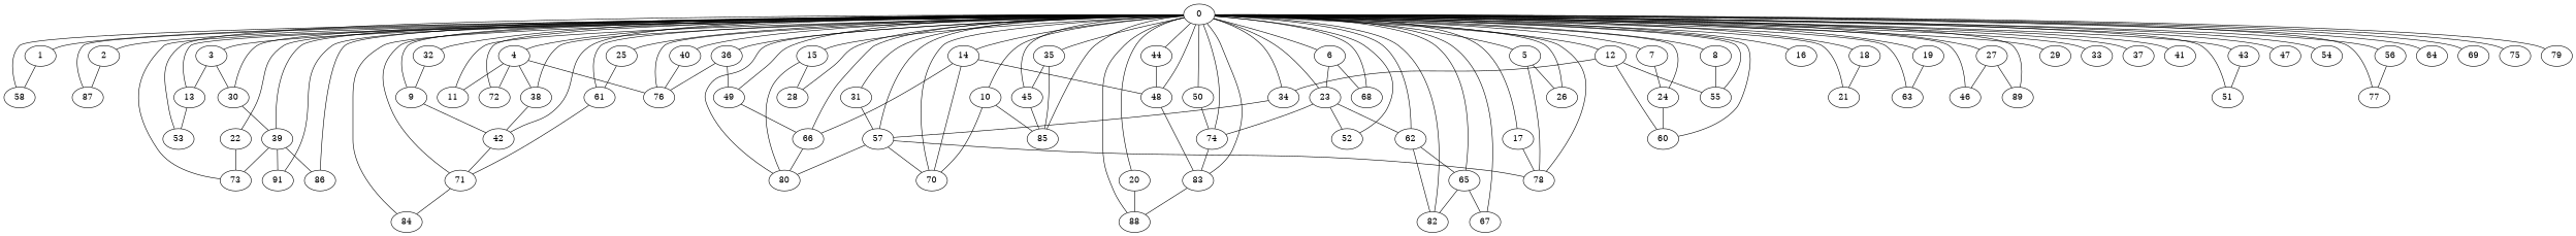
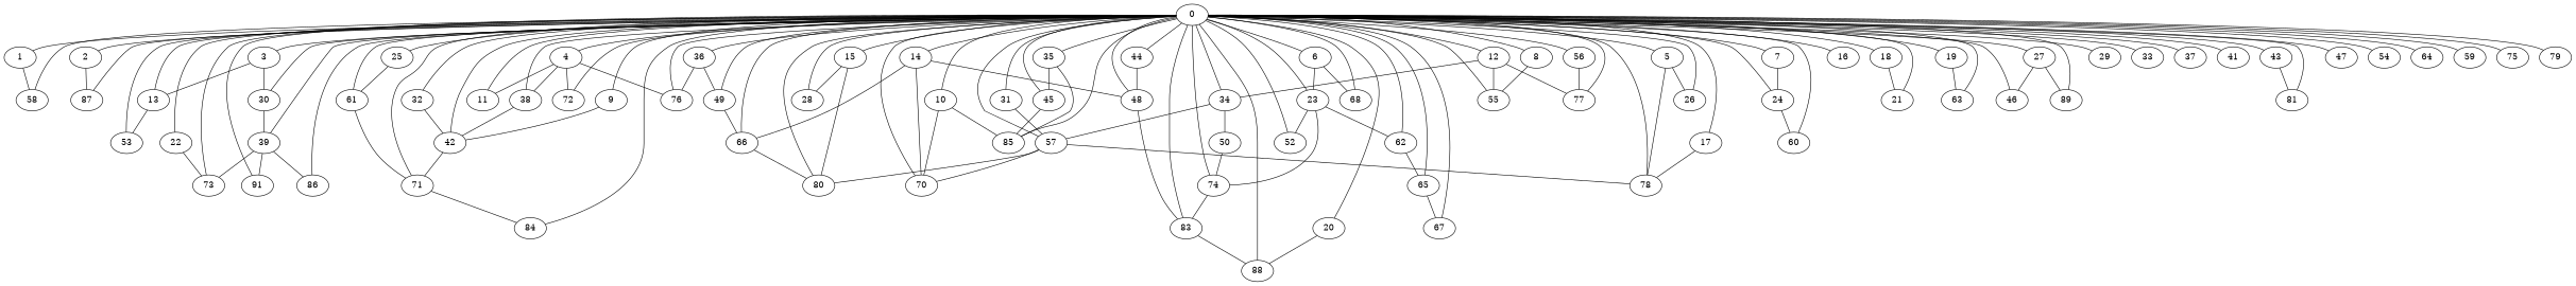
  graph {
    0
    1
    2
    3
    4
    5
    6
    7
    8
    9
    10
    11
    12
    13
    14
    15
    16
    17
    18
    19
    20
    21
    22
    23
    24
    25
    26
    27
    28
    29
    30
    31
    32
    33
    34
    35
    36
    37
    38
    39
-   40
    41
    42
    43
    44
    45
    46
    47
    48
    49
    50
-   51
+   51 [label=81]
    52
    53
    54
    55
    56
    57
    58
    60
    61
    62
    63
    64
    65
    66
    67
    68
-   69
+   69 [label=59]
    70
    71
    72
    73
    74
    75
    76
    77
    78
    79
    80
    n81 [label=91]
-   82
    83
    84
    85
    86
    87
    88
    89
    0 -- 1
    0 -- 2
    0 -- 3
    0 -- 4
    0 -- 5
    0 -- 6
    0 -- 7
    0 -- 8
    0 -- 9
    0 -- 10
    0 -- 11
    0 -- 12
    0 -- 13
    0 -- 14
    0 -- 15
    0 -- 16
    0 -- 17
    0 -- 18
    0 -- 19
    0 -- 20
    0 -- 21
    0 -- 22
    0 -- 23
    0 -- 24
    0 -- 25
    0 -- 26
    0 -- 27
    0 -- 28
    0 -- 29
    0 -- 30
    0 -- 31
    0 -- 32
    0 -- 33
    0 -- 34
    0 -- 35
    0 -- 36
    0 -- 37
    0 -- 38
    0 -- 39
-   0 -- 40
    0 -- 41
    0 -- 42
    0 -- 43
    0 -- 44
    0 -- 45
    0 -- 46
    0 -- 47
    0 -- 48
    0 -- 49
-   0 -- 50
+   34 -- 50
    0 -- 51
    0 -- 52
    0 -- 53
    0 -- 54
    0 -- 55
    0 -- 56
    0 -- 57
    0 -- 58
    0 -- 60
    0 -- 61
    0 -- 62
    0 -- 63
    0 -- 64
    0 -- 65
    0 -- 66
    0 -- 67
    0 -- 68
    0 -- 69
    0 -- 70
    0 -- 71
    0 -- 72
    0 -- 73
    0 -- 74
    0 -- 75
    0 -- 76
    0 -- 77
    0 -- 78
    0 -- 79
    0 -- 80
    0 -- n81
-   0 -- 82
    0 -- 83
    0 -- 84
    0 -- 85
    0 -- 86
    0 -- 87
    0 -- 88
    0 -- 89
    1 -- 58
    2 -- 87
    3 -- 13
    3 -- 30
    4 -- 11
    4 -- 38
    4 -- 72
    4 -- 76
    5 -- 26
    5 -- 78
    6 -- 23
    6 -- 68
    7 -- 24
    8 -- 55
    9 -- 42
    10 -- 70
    10 -- 85
    12 -- 34
    12 -- 55
-   12 -- 60
+   12 -- 77
    13 -- 53
    14 -- 48
    14 -- 66
    14 -- 70
    15 -- 28
    15 -- 80
    17 -- 78
    18 -- 21
    19 -- 63
    20 -- 88
    22 -- 73
    23 -- 52
    23 -- 62
    23 -- 74
    24 -- 60
    25 -- 61
    27 -- 46
    27 -- 89
    30 -- 39
    31 -- 57
-   32 -- 9
+   32 -- 42
    34 -- 57
    35 -- 45
    35 -- 85
    36 -- 49
    36 -- 76
    38 -- 42
    39 -- 73
    39 -- n81
    39 -- 86
-   40 -- 76
    42 -- 71
    43 -- 51
    44 -- 48
    45 -- 85
    48 -- 83
    49 -- 66
    50 -- 74
    56 -- 77
    57 -- 70
    57 -- 78
    57 -- 80
    61 -- 71
    62 -- 65
-   62 -- 82
    65 -- 67
-   65 -- 82
    66 -- 80
    71 -- 84
    74 -- 83
    83 -- 88
  }
